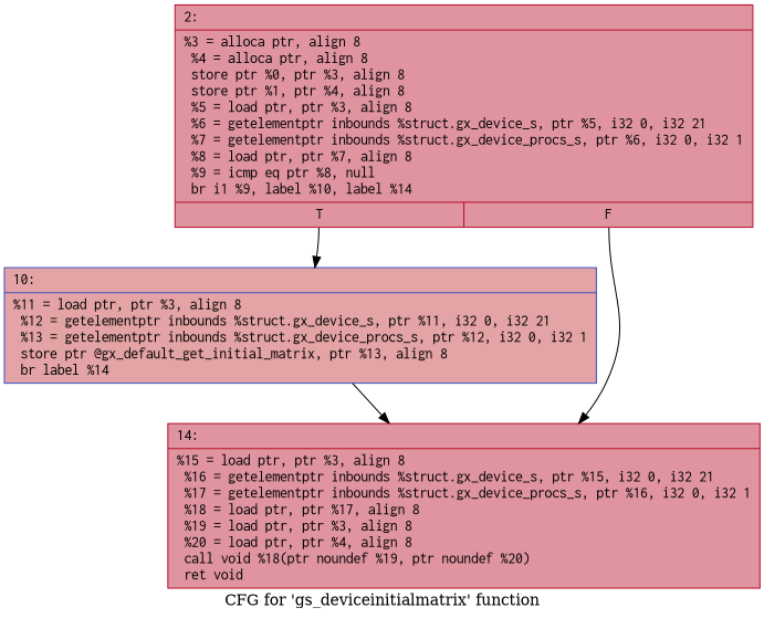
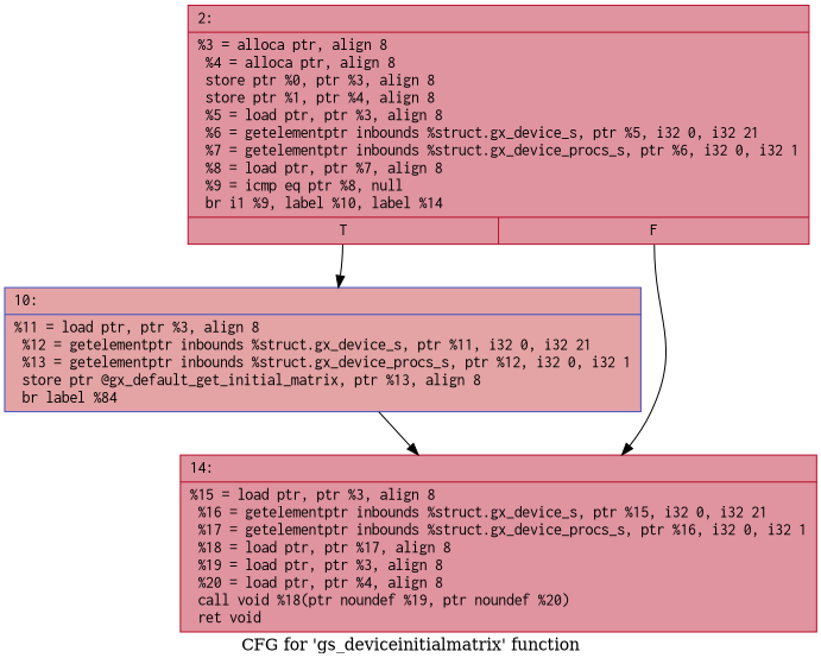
  digraph {
    label="CFG for 'gs_deviceinitialmatrix' function"
    node [color="#b70d28ff" fillcolor="#b70d2870" fontname=Courier shape=record style=filled]
    n1 [label="{2:\l|  %3 = alloca ptr, align 8\l  %4 = alloca ptr, align 8\l  store ptr %0, ptr %3, align 8\l  store ptr %1, ptr %4, align 8\l  %5 = load ptr, ptr %3, align 8\l  %6 = getelementptr inbounds %struct.gx_device_s, ptr %5, i32 0, i32 21\l  %7 = getelementptr inbounds %struct.gx_device_procs_s, ptr %6, i32 0, i32 1\l  %8 = load ptr, ptr %7, align 8\l  %9 = icmp eq ptr %8, null\l  br i1 %9, label %10, label %14\l|{<s0>T|<s1>F}}"]
-   n2 [color="#3d50c3ff" fillcolor="#c32e3170" label="{10:\l|  %11 = load ptr, ptr %3, align 8\l  %12 = getelementptr inbounds %struct.gx_device_s, ptr %11, i32 0, i32 21\l  %13 = getelementptr inbounds %struct.gx_device_procs_s, ptr %12, i32 0, i32 1\l  store ptr @gx_default_get_initial_matrix, ptr %13, align 8\l  br label %14\l}"]
+   n2 [color="#3d50c3ff" fillcolor="#c32e3170" label="{10:\l|  %11 = load ptr, ptr %3, align 8\l  %12 = getelementptr inbounds %struct.gx_device_s, ptr %11, i32 0, i32 21\l  %13 = getelementptr inbounds %struct.gx_device_procs_s, ptr %12, i32 0, i32 1\l  store ptr @gx_default_get_initial_matrix, ptr %13, align 8\l  br label %84\l}"]
    n3 [label="{14:\l|  %15 = load ptr, ptr %3, align 8\l  %16 = getelementptr inbounds %struct.gx_device_s, ptr %15, i32 0, i32 21\l  %17 = getelementptr inbounds %struct.gx_device_procs_s, ptr %16, i32 0, i32 1\l  %18 = load ptr, ptr %17, align 8\l  %19 = load ptr, ptr %3, align 8\l  %20 = load ptr, ptr %4, align 8\l  call void %18(ptr noundef %19, ptr noundef %20)\l  ret void\l}"]
    n1 -> n2 [tailport=s0]
    n1 -> n3 [tailport=s1]
    n2 -> n3
  }
